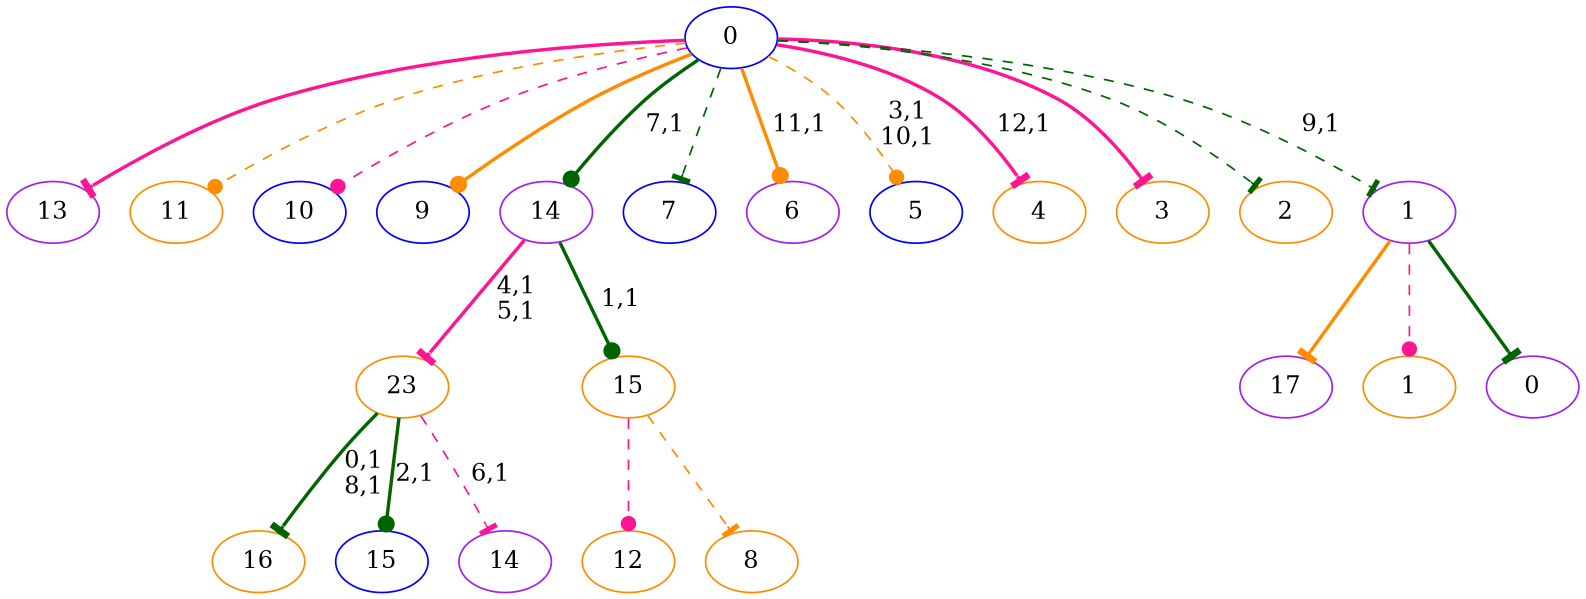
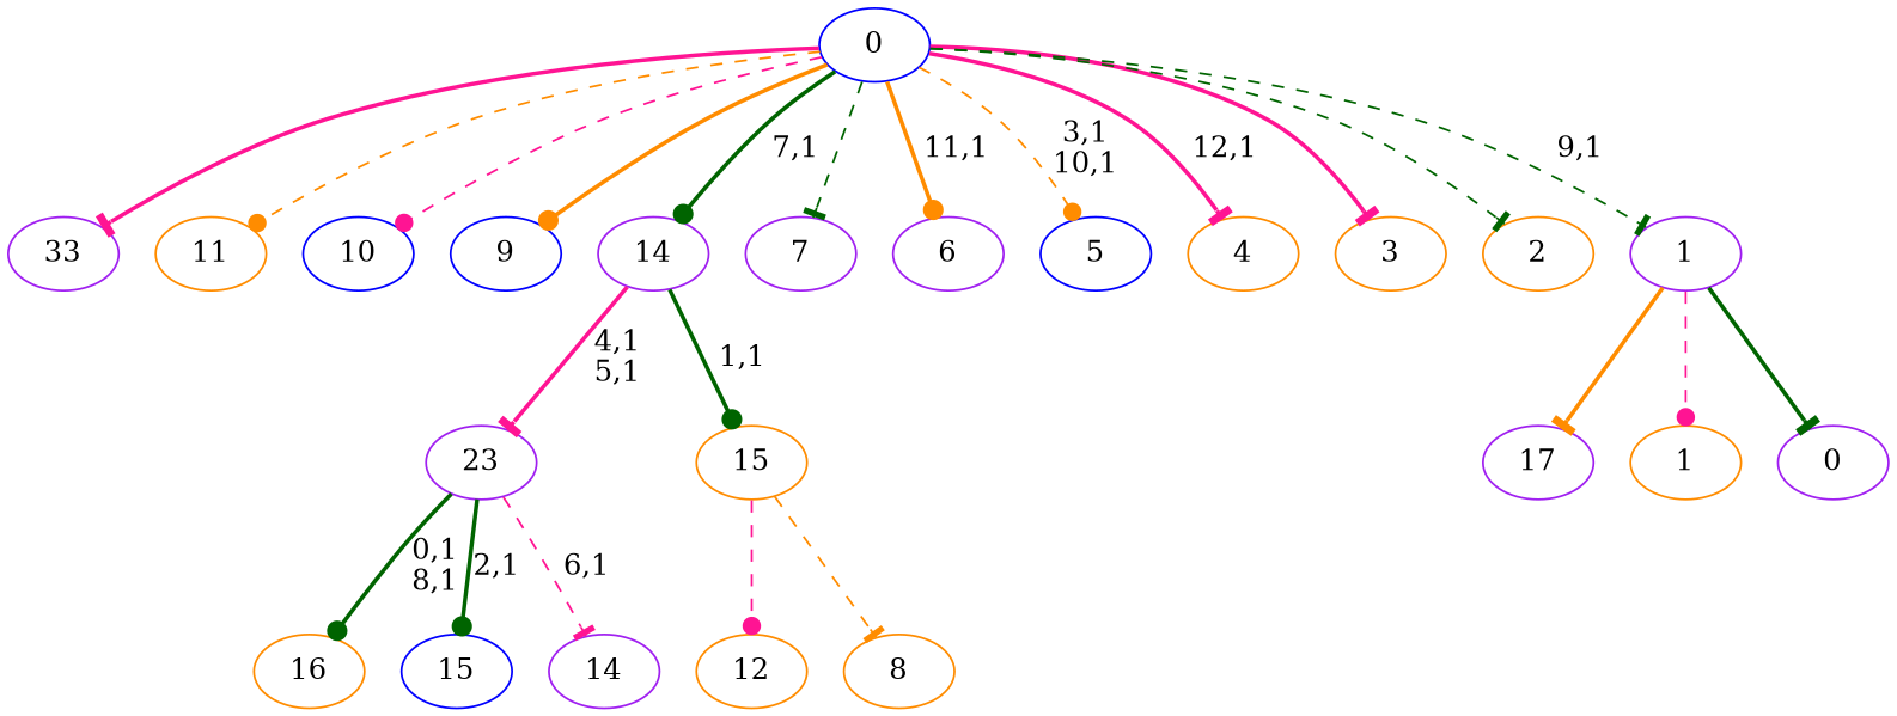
  digraph {
    node [color=purple]
    edge [arrowhead=tee color=darkgreen style=bold]
    n1 [label=17]
    n2 [color=darkorange label=16]
    n3 [color=blue label=15]
    n4 [label=14]
-   23 [color=darkorange]
-   n6 [label=13]
+   23
+   n6 [label=33]
    n7 [color=darkorange label=12]
    n8 [color=darkorange label=11]
    n9 [color=blue label=10]
    n10 [color=blue label=9]
    n11 [color=darkorange label=8]
    15 [color=darkorange]
    14
-   n14 [color=blue label=7]
+   n14 [label=7]
    n15 [label=6]
    n16 [color=blue label=5]
    n17 [color=darkorange label=4]
    n18 [color=darkorange label=3]
    n19 [color=darkorange label=2]
    n20 [color=darkorange label=1]
    n21 [label=0]
    1
    0 [color=blue]
-   23 -> n2 [label="0,1\n8,1"]
+   23 -> n2 [arrowhead=dot label="0,1\n8,1"]
    23 -> n3 [arrowhead=dot label="2,1"]
    23 -> n4 [color=deeppink label="6,1" style=dashed]
    15 -> n7 [arrowhead=dot color=deeppink style=dashed]
    15 -> n11 [color=darkorange style=dashed]
    14 -> 23 [color=deeppink label="4,1\n5,1"]
    14 -> 15 [arrowhead=dot label="1,1"]
    1 -> n1 [color=darkorange]
    1 -> n20 [arrowhead=dot color=deeppink style=dashed]
    1 -> n21
    0 -> n6 [color=deeppink]
    0 -> n8 [arrowhead=dot color=darkorange style=dashed]
    0 -> n9 [arrowhead=dot color=deeppink style=dashed]
    0 -> n10 [arrowhead=dot color=darkorange]
    0 -> 14 [arrowhead=dot label="7,1"]
    0 -> n14 [style=dashed]
    0 -> n15 [arrowhead=dot color=darkorange label="11,1"]
    0 -> n16 [arrowhead=dot color=darkorange label="3,1\n10,1" style=dashed]
    0 -> n17 [color=deeppink label="12,1"]
    0 -> n18 [color=deeppink]
    0 -> n19 [style=dashed]
    0 -> 1 [label="9,1" style=dashed]
  }
